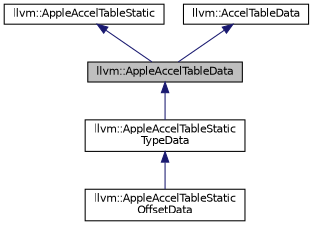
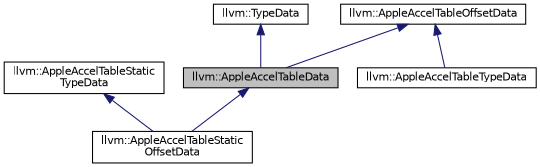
  digraph {
    node [color=black fontname=Helvetica fontsize=10 shape=box]
    edge [color=midnightblue dir=back fontname=Helvetica fontsize=10 labelfontname=Helvetica labelfontsize=10 style=solid]
    n1 [fillcolor=grey75 fontcolor=black height=0.2 label="llvm::AppleAccelTableData" style=filled width=0.4]
    n2 [height=0.2 label="llvm::AppleAccelTableStatic\lOffsetData" width=0.4]
-   n3 [height=0.2 label="llvm::AppleAccelTableStatic" width=0.4]
-   n5 [height=0.2 label="llvm::AccelTableData" width=0.4]
+   n3 [height=0.2 label="llvm::AppleAccelTableOffsetData" width=0.4]
+   n4 [height=0.2 label="llvm::AppleAccelTableTypeData" width=0.4]
+   n5 [height=0.2 label="llvm::TypeData" width=0.4]
    n6 [height=0.2 label="llvm::AppleAccelTableStatic\lTypeData" width=0.4]
-   n1 -> n6
+   n1 -> n2
    n3 -> n1
+   n3 -> n4
    n5 -> n1
    n6 -> n2
  }
